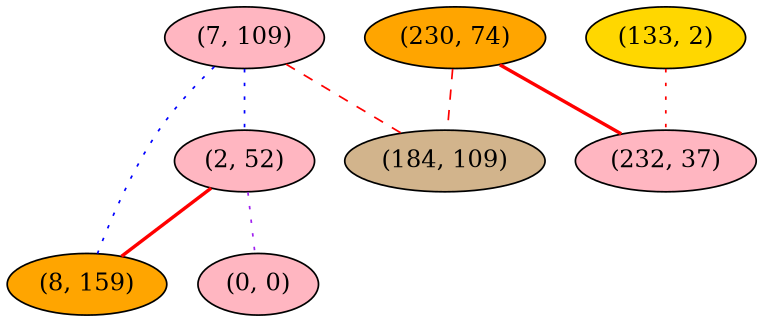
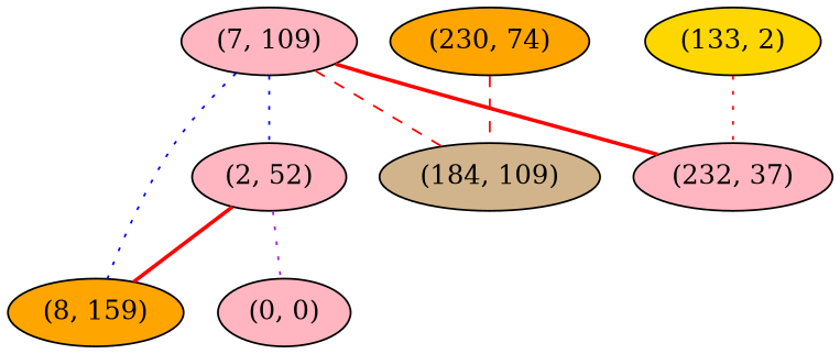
  graph {
    node [fillcolor=lightpink style=filled]
    edge [color=red style=dotted weight=1]
    "(7, 109)"
    "(2, 52)"
    "(8, 159)" [fillcolor=orange]
    "(184, 109)" [fillcolor=tan]
    "(0, 0)"
    "(133, 2)" [fillcolor=gold]
    "(232, 37)"
    "(230, 74)" [fillcolor=orange]
    "(7, 109)" -- "(2, 52)" [color=blue weight=3]
    "(7, 109)" -- "(8, 159)" [color=blue weight=3]
    "(7, 109)" -- "(184, 109)" [style=dashed]
    "(2, 52)" -- "(8, 159)" [style=bold]
    "(2, 52)" -- "(0, 0)" [color=purple weight=4]
    "(133, 2)" -- "(232, 37)"
    "(230, 74)" -- "(184, 109)" [style=dashed]
-   "(230, 74)" -- "(232, 37)" [style=bold]
+   "(7, 109)" -- "(232, 37)" [style=bold]
  }
